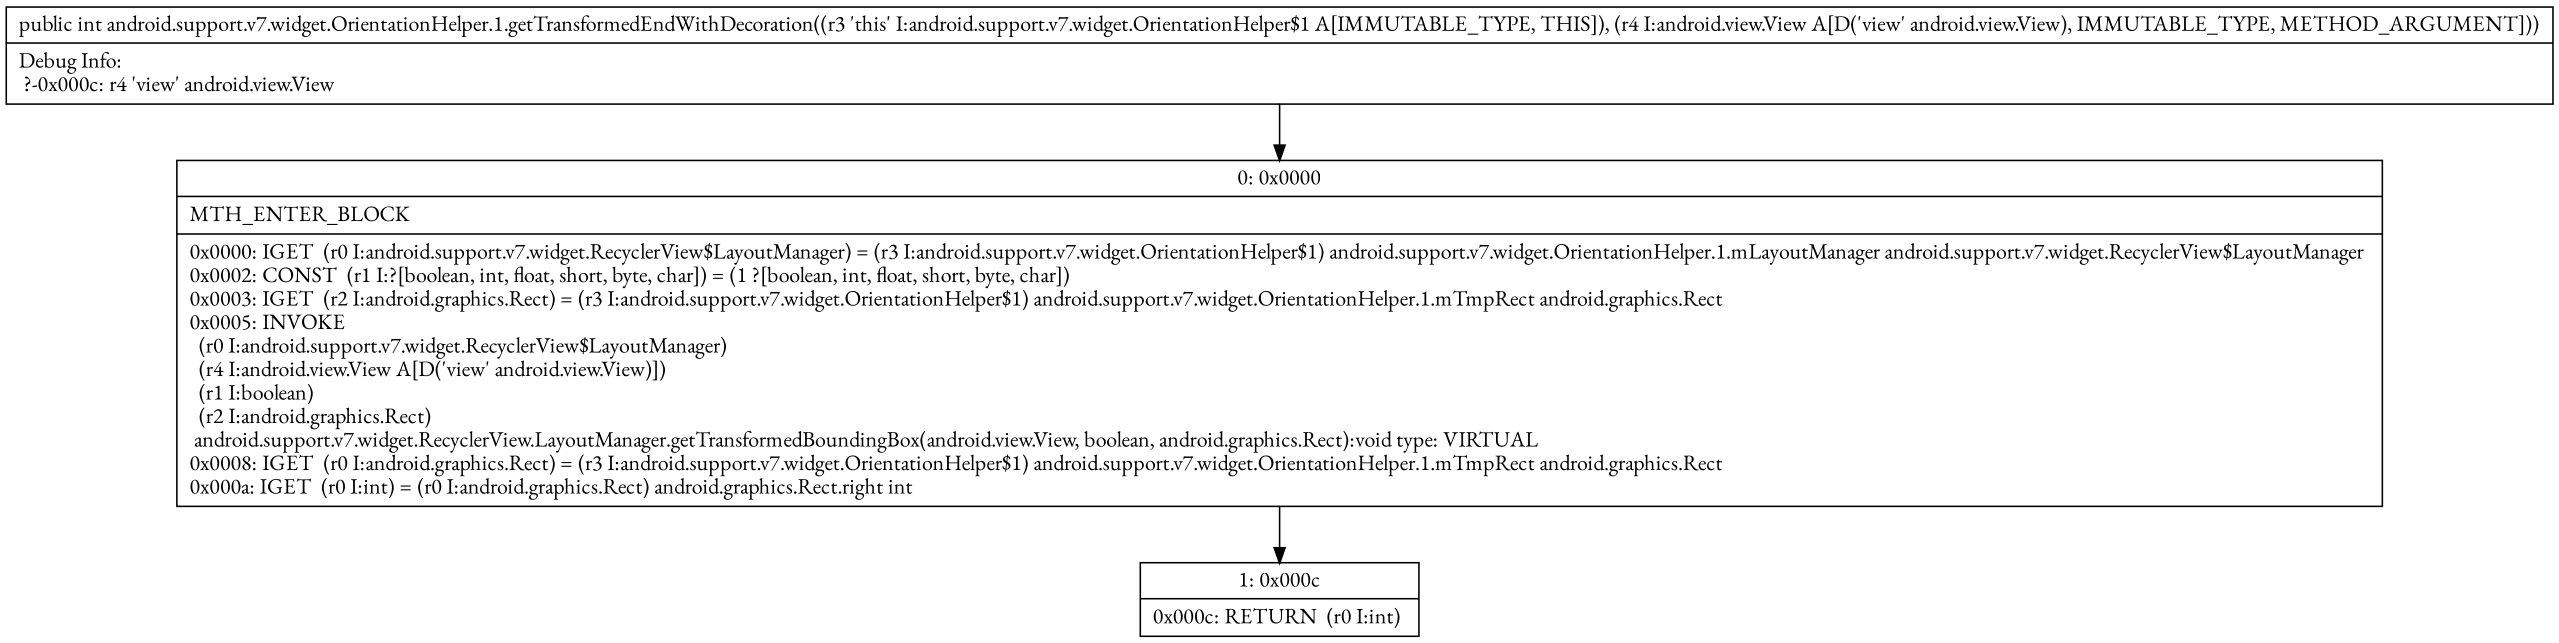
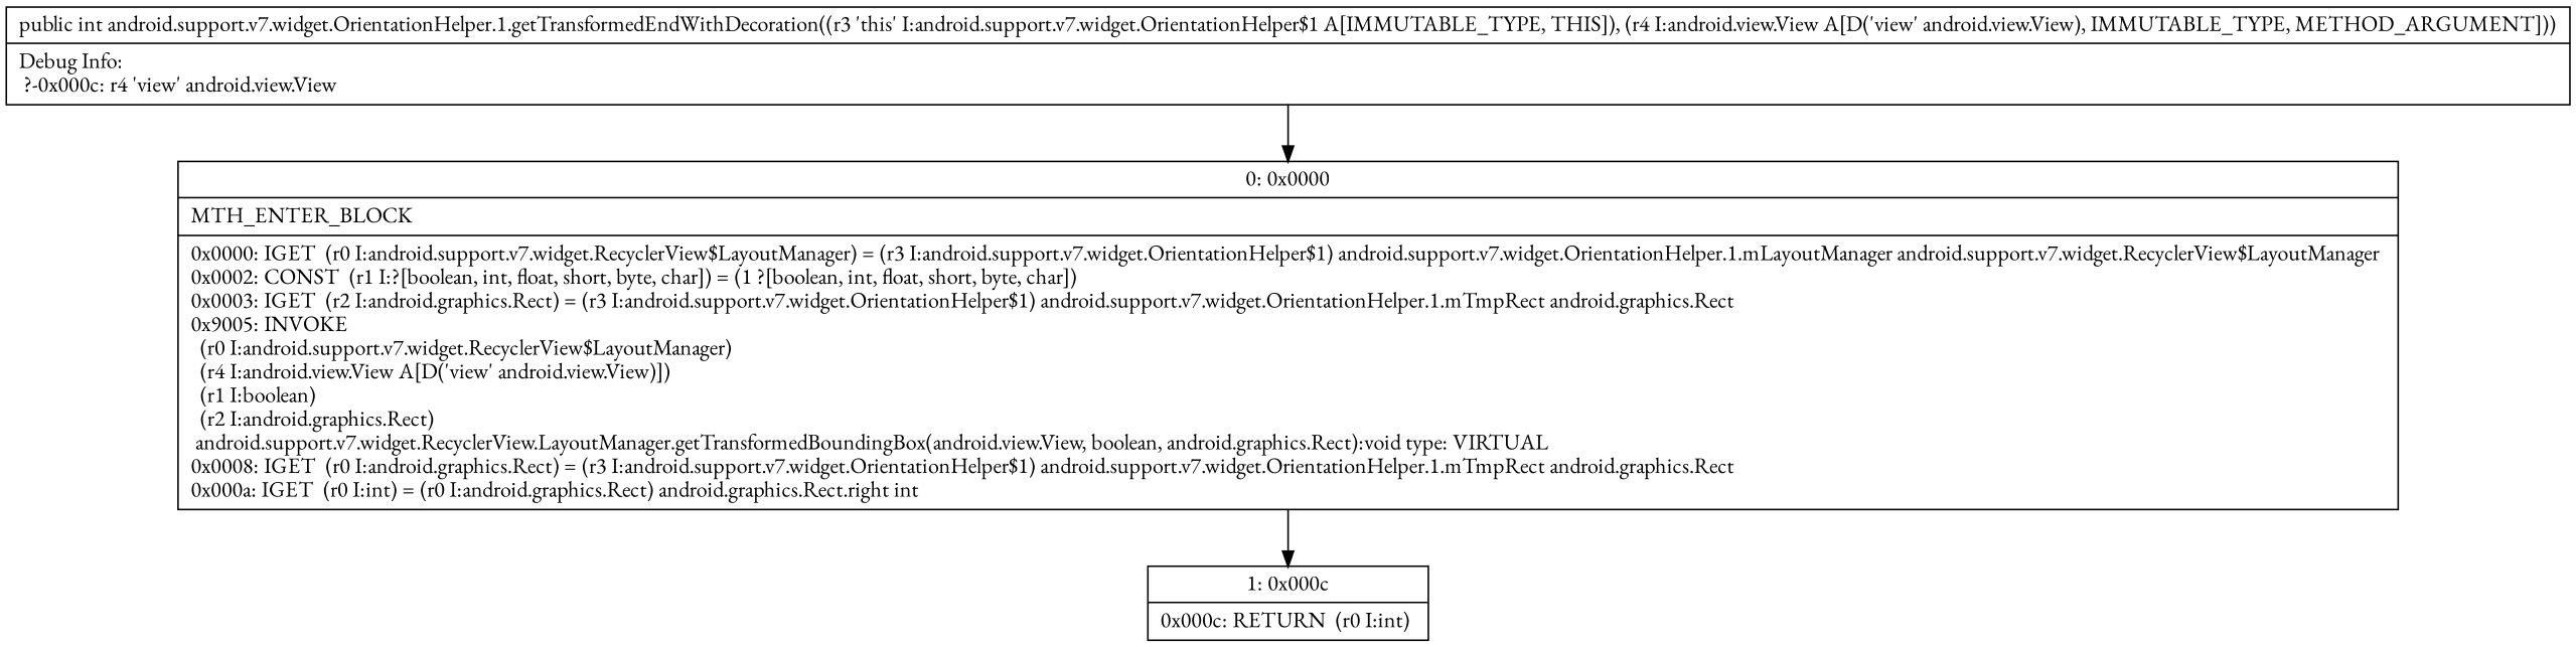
  digraph {
    fontname="EB Garamond"
    node [shape=record fontname="EB Garamond"]
    edge [fontname="EB Garamond"]
-   n1 [label="{0\:\ 0x0000|MTH_ENTER_BLOCK\l|0x0000: IGET  (r0 I:android.support.v7.widget.RecyclerView$LayoutManager) = (r3 I:android.support.v7.widget.OrientationHelper$1) android.support.v7.widget.OrientationHelper.1.mLayoutManager android.support.v7.widget.RecyclerView$LayoutManager \l0x0002: CONST  (r1 I:?[boolean, int, float, short, byte, char]) = (1 ?[boolean, int, float, short, byte, char]) \l0x0003: IGET  (r2 I:android.graphics.Rect) = (r3 I:android.support.v7.widget.OrientationHelper$1) android.support.v7.widget.OrientationHelper.1.mTmpRect android.graphics.Rect \l0x0005: INVOKE  \l  (r0 I:android.support.v7.widget.RecyclerView$LayoutManager)\l  (r4 I:android.view.View A[D('view' android.view.View)])\l  (r1 I:boolean)\l  (r2 I:android.graphics.Rect)\l android.support.v7.widget.RecyclerView.LayoutManager.getTransformedBoundingBox(android.view.View, boolean, android.graphics.Rect):void type: VIRTUAL \l0x0008: IGET  (r0 I:android.graphics.Rect) = (r3 I:android.support.v7.widget.OrientationHelper$1) android.support.v7.widget.OrientationHelper.1.mTmpRect android.graphics.Rect \l0x000a: IGET  (r0 I:int) = (r0 I:android.graphics.Rect) android.graphics.Rect.right int \l}"]
+   n1 [label="{0\:\ 0x0000|MTH_ENTER_BLOCK\l|0x0000: IGET  (r0 I:android.support.v7.widget.RecyclerView$LayoutManager) = (r3 I:android.support.v7.widget.OrientationHelper$1) android.support.v7.widget.OrientationHelper.1.mLayoutManager android.support.v7.widget.RecyclerView$LayoutManager \l0x0002: CONST  (r1 I:?[boolean, int, float, short, byte, char]) = (1 ?[boolean, int, float, short, byte, char]) \l0x0003: IGET  (r2 I:android.graphics.Rect) = (r3 I:android.support.v7.widget.OrientationHelper$1) android.support.v7.widget.OrientationHelper.1.mTmpRect android.graphics.Rect \l0x9005: INVOKE  \l  (r0 I:android.support.v7.widget.RecyclerView$LayoutManager)\l  (r4 I:android.view.View A[D('view' android.view.View)])\l  (r1 I:boolean)\l  (r2 I:android.graphics.Rect)\l android.support.v7.widget.RecyclerView.LayoutManager.getTransformedBoundingBox(android.view.View, boolean, android.graphics.Rect):void type: VIRTUAL \l0x0008: IGET  (r0 I:android.graphics.Rect) = (r3 I:android.support.v7.widget.OrientationHelper$1) android.support.v7.widget.OrientationHelper.1.mTmpRect android.graphics.Rect \l0x000a: IGET  (r0 I:int) = (r0 I:android.graphics.Rect) android.graphics.Rect.right int \l}"]
    n2 [label="{1\:\ 0x000c|0x000c: RETURN  (r0 I:int) \l}"]
    n3 [label="{public int android.support.v7.widget.OrientationHelper.1.getTransformedEndWithDecoration((r3 'this' I:android.support.v7.widget.OrientationHelper$1 A[IMMUTABLE_TYPE, THIS]), (r4 I:android.view.View A[D('view' android.view.View), IMMUTABLE_TYPE, METHOD_ARGUMENT]))  | Debug Info:\l  ?\-0x000c: r4 'view' android.view.View\l}"]
    n1 -> n2
    n3 -> n1
  }
